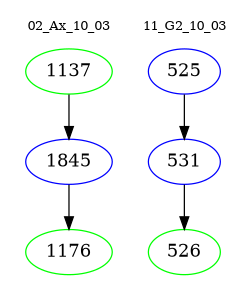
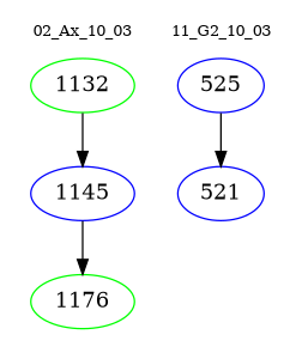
  digraph {
    node [color=green]
    edge [color=black]
-   n1 [label=1137]
-   n2 [color=blue label=1845]
+   n1 [label=1132]
+   n2 [color=blue label=1145]
    n3 [label=1176]
    n4 [color=blue label=525]
-   n5 [color=blue label=531]
-   n6 [label=526]
+   n5 [color=blue label=521]
    subgraph cluster_1 {
      color=white
      fontsize=10
      label="02_Ax_10_03"
      n1
      n2
      n3
    }
    subgraph cluster_2 {
      color=white
      fontsize=10
      label="11_G2_10_03"
      n4
      n5
-     n6
    }
    n1 -> n2
    n2 -> n3
    n4 -> n5
-   n5 -> n6
  }
